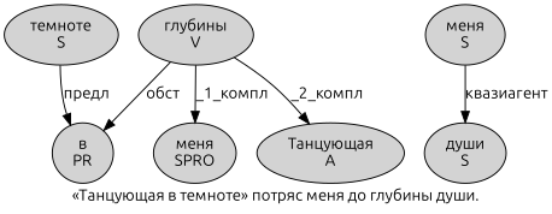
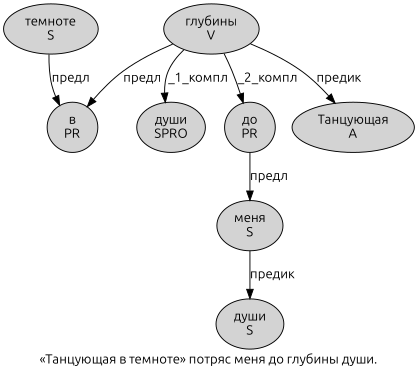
  digraph {
    fontname=Ubuntu
    label="«Танцующая в темноте» потряс меня до глубины души."
    node [fillcolor=lightgray fontname=Ubuntu penwidth=1 shape=ellipse style=filled]
    edge [fontname=Ubuntu]
    n1 [label="Танцующая\nA"]
    n2 [label="в\nPR"]
    n3 [label="темноте\nS"]
    n4 [label="глубины\nV"]
-   n5 [label="меня\nSPRO"]
+   n5 [label="души\nSPRO"]
+   n6 [label="до\nPR"]
    n7 [label="меня\nS"]
    n8 [label="души\nS"]
    n3 -> n2 [label="предл"]
-   n4 -> n1 [label="_2_компл"]
-   n4 -> n2 [label="обст"]
+   n4 -> n1 [label="предик"]
+   n4 -> n2 [label="предл"]
    n4 -> n5 [label="_1_компл"]
-   n7 -> n8 [label="квазиагент"]
+   n4 -> n6 [label="_2_компл"]
+   n6 -> n7 [label="предл"]
+   n7 -> n8 [label="предик"]
  }
